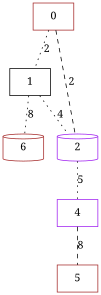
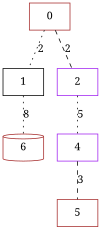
  graph {
    fontname="Noto Serif"
    node [color=brown fontname="Noto Serif" shape=box weight=1]
    edge [fontname="Noto Serif" style=dotted]
    1 [color=black]
    0
-   2 [color=purple shape=cylinder]
+   2 [color=purple]
    6 [shape=cylinder weight=4]
    4 [color=purple]
    5
-   1 -- 2 [label=4]
    1 -- 6 [label=8]
    0 -- 1 [label=2]
    0 -- 2 [label=2 style=dashed]
    2 -- 4 [label=5]
-   4 -- 5 [label=8 style=dashed]
+   4 -- 5 [label=3 style=dashed]
  }
